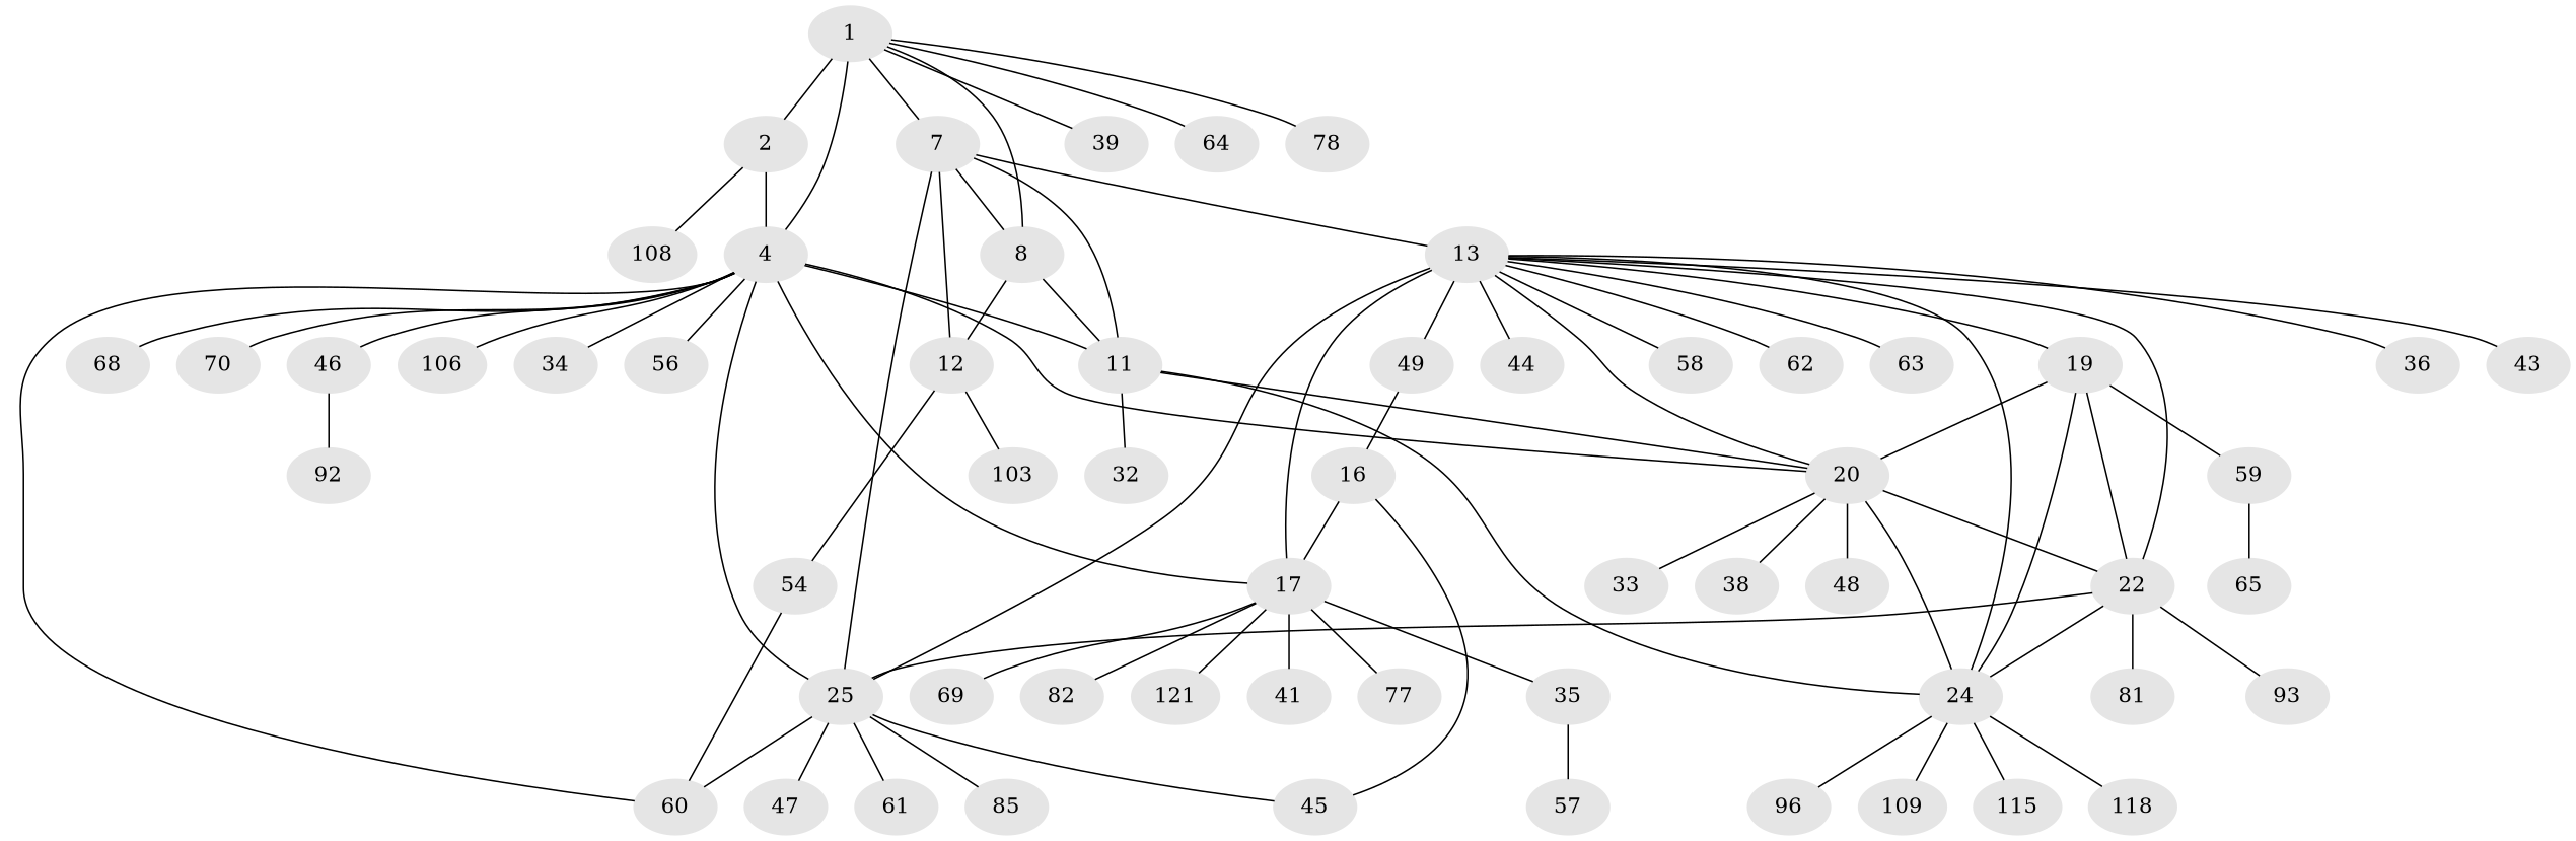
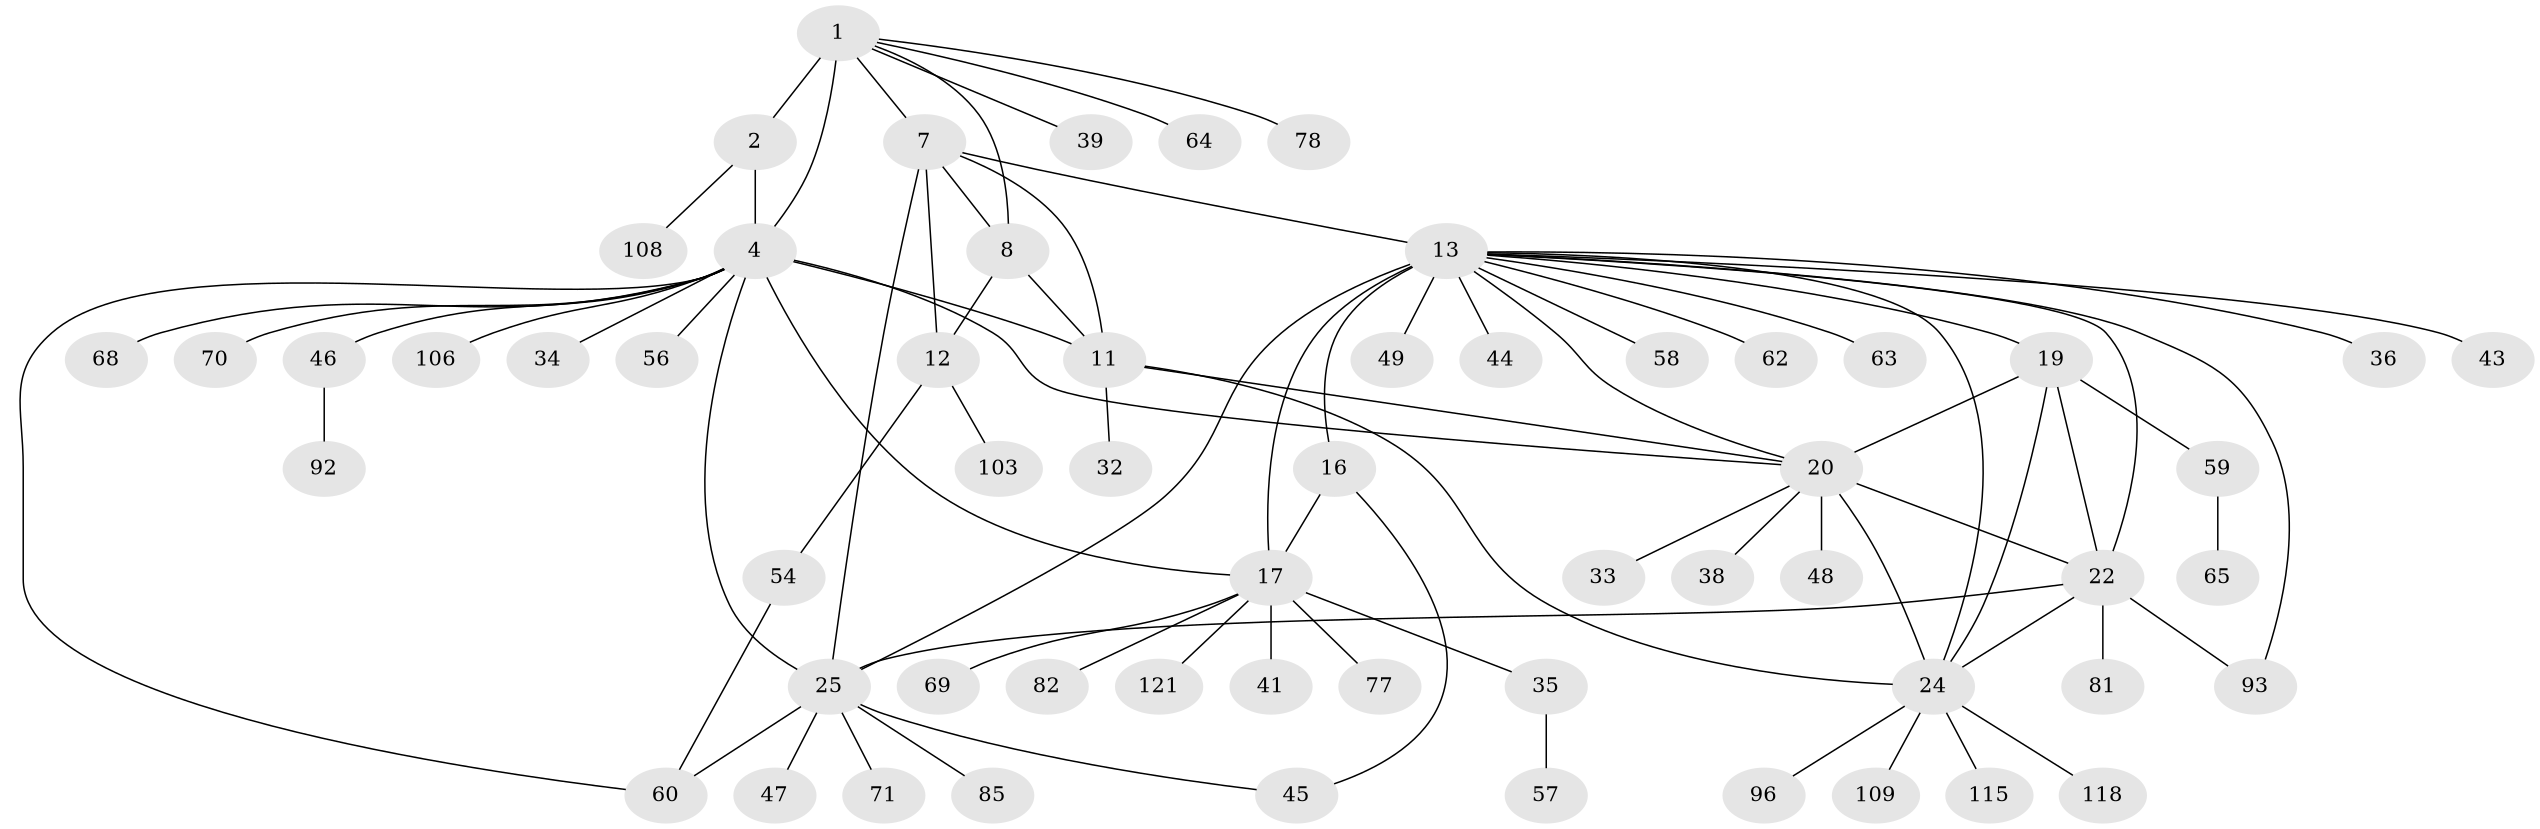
  graph {
    node [color=gray90 style=filled]
    1 [super="+3"]
    2
    4 [super="+6+5"]
    7 [super="+74+83+53+9+10"]
    8
    39
    64
    78
    108
    11 [super="+73+97+101"]
    17
    20 [super="+37+42+23"]
    25 [super="+52+29+76+26"]
    34
    46
    56
    60
    68
    70
    106
    12
    13 [super="+14+71"]
    24
    32
    35
    41
    77
    n28 [label=69]
    82
    121
    22
    33
    38
    48
    45
    47
-   61
+   61 [label=71]
    85
    92
    54
    103
    16 [super="+18"]
    19 [super="+94"]
    36
    43
    44
    49
    58
    62
    63
    93
    96
    109
    115
    118
    59
    n57 [label=81]
    57
    65
    1 -- 2 [weight=2]
    1 -- 4 [weight=6]
    1 -- 7
    1 -- 8
    1 -- 39
    1 -- 64
    1 -- 78
    2 -- 4 [weight=3]
    2 -- 108
    4 -- 11 [weight=2]
    4 -- 17
    4 -- 20
    4 -- 25 [weight=2]
    4 -- 34
    4 -- 46
    4 -- 56
    4 -- 60
    4 -- 68
    4 -- 70
    4 -- 106
    7 -- 8 [weight=3]
    7 -- 11 [weight=3]
    7 -- 25 [weight=2]
    7 -- 12 [weight=3]
    7 -- 13
    8 -- 11
    8 -- 12
    11 -- 20
    11 -- 24
    11 -- 32
    17 -- 35
    17 -- 41
    17 -- 77
    17 -- n28
    17 -- 82
    17 -- 121
    20 -- 24 [weight=2]
    20 -- 22 [weight=2]
    20 -- 33
    20 -- 38
    20 -- 48
    25 -- 60
    25 -- 45
    25 -- 47
    25 -- 61
    25 -- 85
    46 -- 92
    12 -- 54
    12 -- 103
    13 -- 17 [weight=3]
    13 -- 20 [weight=2]
    13 -- 25
    13 -- 24
    13 -- 22
-   49 -- 16 [weight=6]
+   13 -- 16 [weight=6]
    13 -- 19
    13 -- 36
    13 -- 43
    13 -- 44
    13 -- 49
    13 -- 58
    13 -- 62
    13 -- 63
+   13 -- 93
    24 -- 96
    24 -- 109
    24 -- 115
    24 -- 118
    35 -- 57
    22 -- 25
    22 -- 24
    22 -- 93
    22 -- n57
    54 -- 60
    16 -- 17 [weight=2]
    16 -- 45
    19 -- 20 [weight=2]
    19 -- 24
    19 -- 22
    19 -- 59
    59 -- 65
  }
